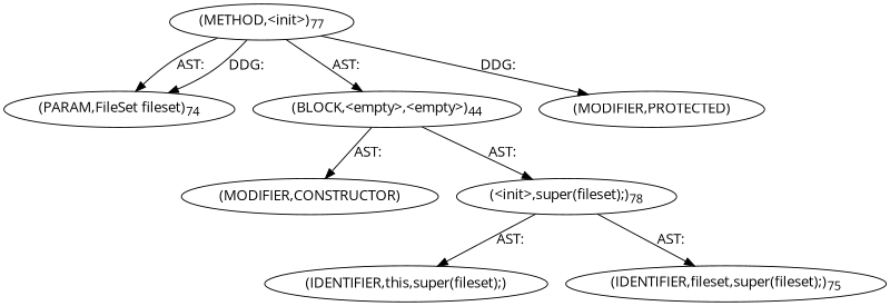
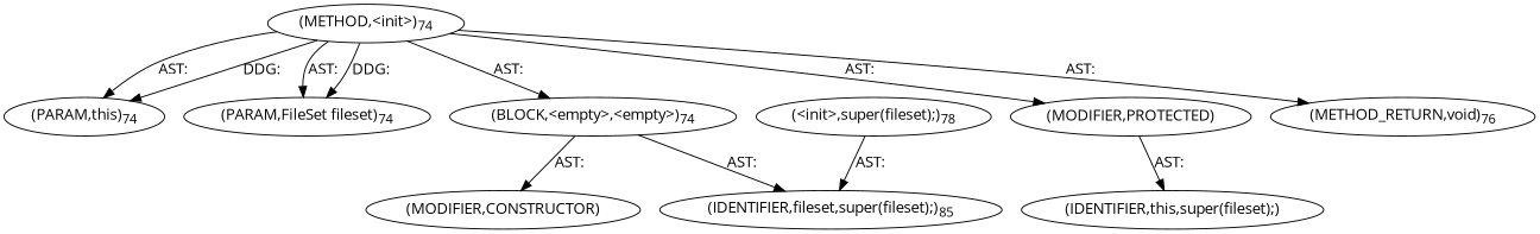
  digraph {
    fontname="Open Sans"
    node [fontname="Open Sans"]
    edge [fontname="Open Sans"]
-   n1 [label=<(METHOD,&lt;init&gt;)<SUB>77</SUB>>]
+   n1 [label=<(METHOD,&lt;init&gt;)<SUB>74</SUB>>]
+   n2 [label=<(PARAM,this)<SUB>74</SUB>>]
    n3 [label=<(PARAM,FileSet fileset)<SUB>74</SUB>>]
-   n4 [label=<(BLOCK,&lt;empty&gt;,&lt;empty&gt;)<SUB>44</SUB>>]
+   n4 [label=<(BLOCK,&lt;empty&gt;,&lt;empty&gt;)<SUB>74</SUB>>]
    n5 [label=<(MODIFIER,PROTECTED)>]
+   n6 [label=<(METHOD_RETURN,void)<SUB>76</SUB>>]
    n7 [label=<(MODIFIER,CONSTRUCTOR)>]
    n8 [label=<(&lt;init&gt;,super(fileset);)<SUB>78</SUB>>]
    n9 [label=<(IDENTIFIER,this,super(fileset);)>]
-   n10 [label=<(IDENTIFIER,fileset,super(fileset);)<SUB>75</SUB>>]
+   n10 [label=<(IDENTIFIER,fileset,super(fileset);)<SUB>85</SUB>>]
+   n1 -> n2 [label="AST: "]
+   n1 -> n2 [label="DDG: "]
    n1 -> n3 [label="AST: "]
    n1 -> n3 [label="DDG: "]
    n1 -> n4 [label="AST: "]
-   n1 -> n5 [label="DDG: "]
+   n1 -> n5 [label="AST: "]
+   n1 -> n6 [label="AST: "]
    n4 -> n7 [label="AST: "]
-   n4 -> n8 [label="AST: "]
-   n8 -> n9 [label="AST: "]
+   n4 -> n10 [label="AST: "]
+   n5 -> n9 [label="AST: "]
    n8 -> n10 [label="AST: "]
  }
